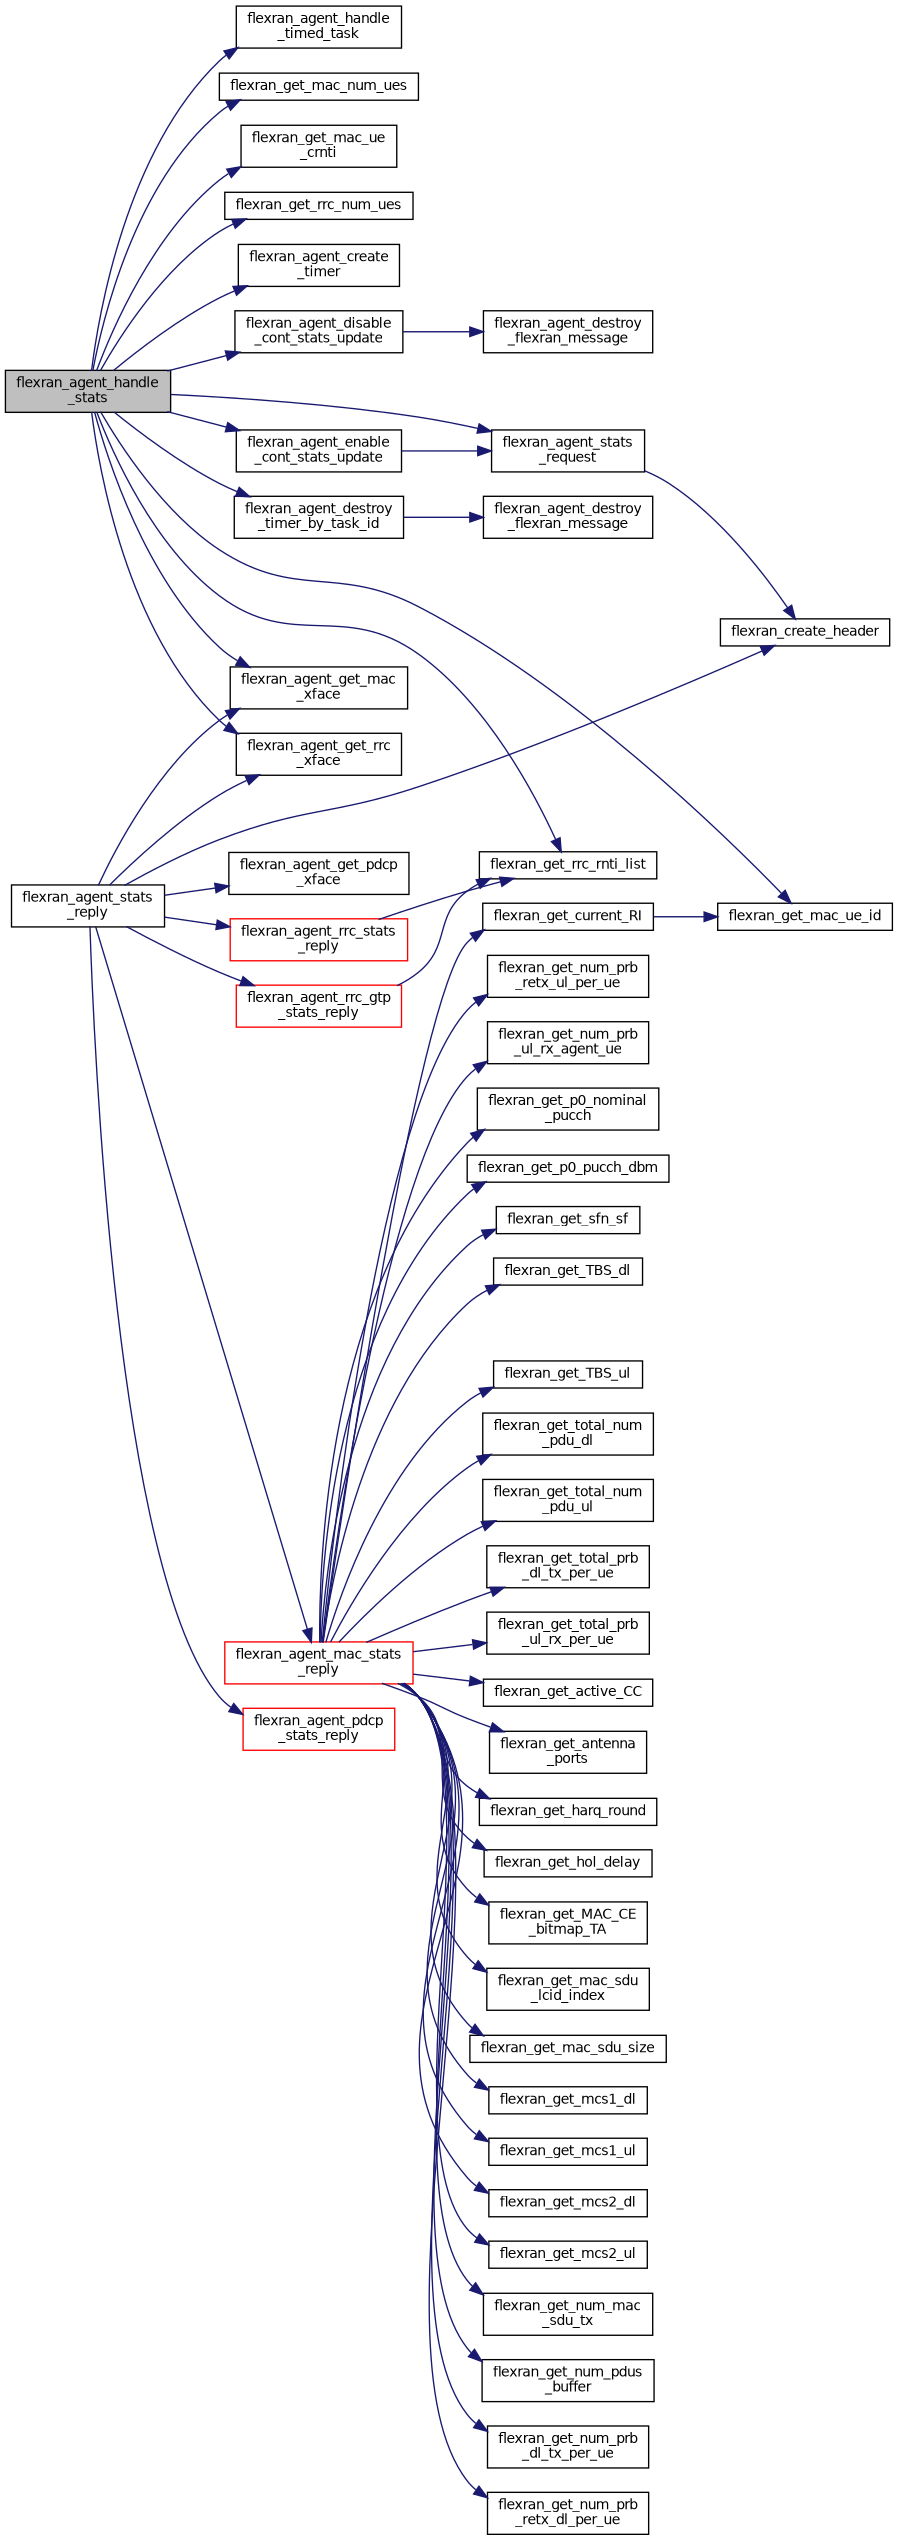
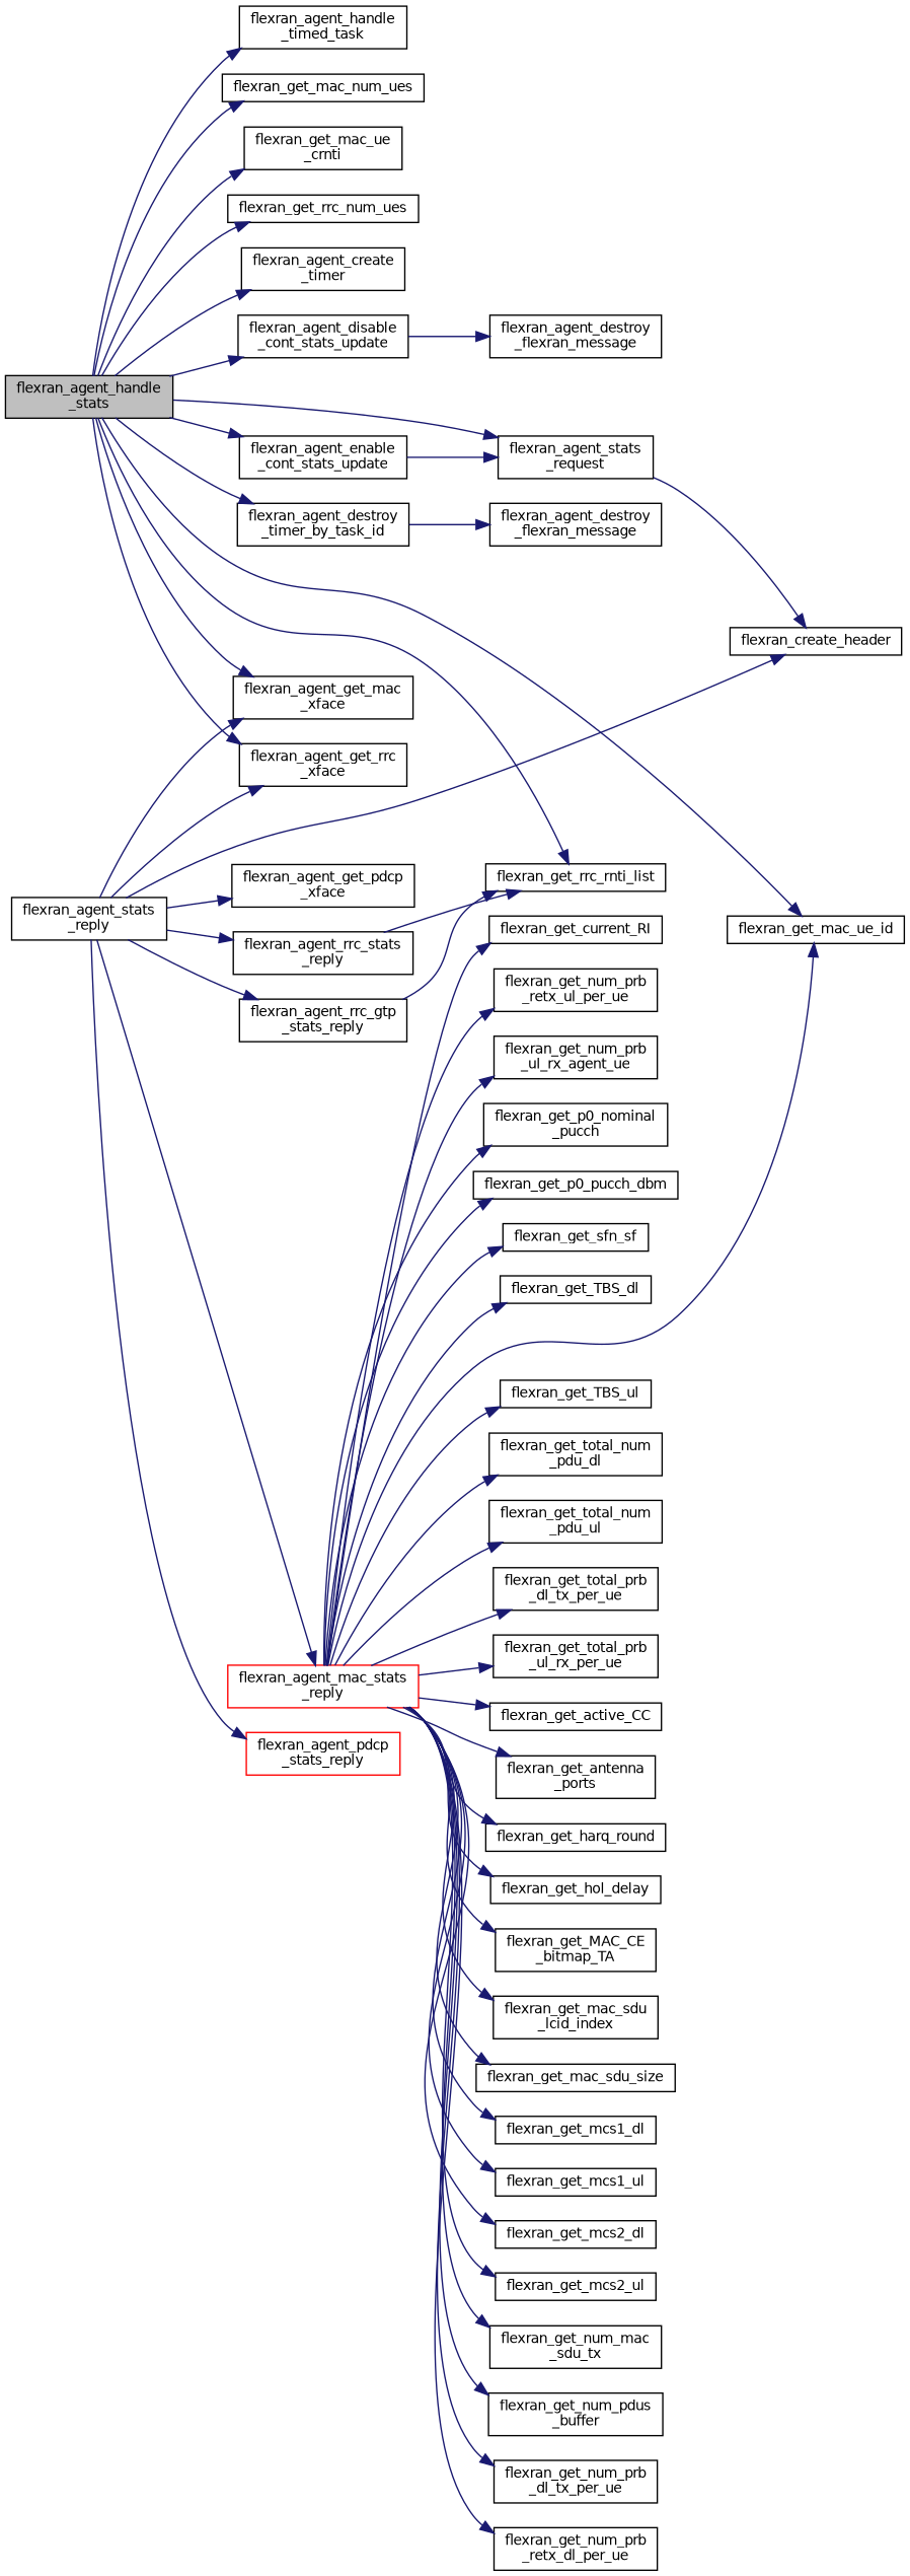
  digraph {
    rankdir=LR
    node [color=black fillcolor=white fontname=Helvetica fontsize=10 shape=record style=filled]
    edge [color=midnightblue fontname=Helvetica fontsize=10 labelfontname=Helvetica labelfontsize=10 style=solid]
    n1 [fillcolor=grey75 fontcolor=black height=0.2 label="flexran_agent_handle\l_stats" width=0.4]
    n2 [height=0.2 label="flexran_agent_create\l_timer" width=0.4]
    n3 [height=0.2 label="flexran_agent_destroy\l_timer_by_task_id" width=0.4]
    n4 [height=0.2 label="flexran_agent_disable\l_cont_stats_update" width=0.4]
    n5 [height=0.2 label="flexran_agent_enable\l_cont_stats_update" width=0.4]
    n6 [height=0.2 label="flexran_agent_stats\l_request" width=0.4]
    n7 [height=0.2 label="flexran_agent_get_mac\l_xface" width=0.4]
    n8 [height=0.2 label="flexran_agent_get_rrc\l_xface" width=0.4]
    n9 [height=0.2 label="flexran_agent_handle\l_timed_task" width=0.4]
    n10 [height=0.2 label=flexran_get_mac_ue_id width=0.4]
    n11 [height=0.2 label=flexran_get_rrc_rnti_list width=0.4]
    n12 [height=0.2 label=flexran_get_mac_num_ues width=0.4]
    n13 [height=0.2 label="flexran_get_mac_ue\l_crnti" width=0.4]
    n14 [height=0.2 label=flexran_get_rrc_num_ues width=0.4]
    n15 [height=0.2 label="flexran_agent_destroy\l_flexran_message" width=0.4]
    n16 [height=0.2 label="flexran_agent_destroy\l_flexran_message" width=0.4]
    n17 [height=0.2 label=flexran_create_header width=0.4]
    n18 [height=0.2 label="flexran_agent_stats\l_reply" width=0.4]
    n19 [height=0.2 label="flexran_agent_get_pdcp\l_xface" width=0.4]
    n20 [color=red height=0.2 label="flexran_agent_mac_stats\l_reply" width=0.4]
    n21 [color=red height=0.2 label="flexran_agent_pdcp\l_stats_reply" width=0.4]
-   n22 [color=red height=0.2 label="flexran_agent_rrc_gtp\l_stats_reply" width=0.4]
-   n23 [color=red height=0.2 label="flexran_agent_rrc_stats\l_reply" width=0.4]
+   n22 [height=0.2 label="flexran_agent_rrc_gtp\l_stats_reply" width=0.4]
+   n23 [height=0.2 label="flexran_agent_rrc_stats\l_reply" width=0.4]
    n24 [height=0.2 label=flexran_get_active_CC width=0.4]
    n25 [height=0.2 label="flexran_get_antenna\l_ports" width=0.4]
    n26 [height=0.2 label=flexran_get_current_RI width=0.4]
    n27 [height=0.2 label=flexran_get_harq_round width=0.4]
    n28 [height=0.2 label=flexran_get_hol_delay width=0.4]
    n29 [height=0.2 label="flexran_get_MAC_CE\l_bitmap_TA" width=0.4]
    n30 [height=0.2 label="flexran_get_mac_sdu\l_lcid_index" width=0.4]
    n31 [height=0.2 label=flexran_get_mac_sdu_size width=0.4]
    n32 [height=0.2 label=flexran_get_mcs1_dl width=0.4]
    n33 [height=0.2 label=flexran_get_mcs1_ul width=0.4]
    n34 [height=0.2 label=flexran_get_mcs2_dl width=0.4]
    n35 [height=0.2 label=flexran_get_mcs2_ul width=0.4]
    n36 [height=0.2 label="flexran_get_num_mac\l_sdu_tx" width=0.4]
    n37 [height=0.2 label="flexran_get_num_pdus\l_buffer" width=0.4]
    n38 [height=0.2 label="flexran_get_num_prb\l_dl_tx_per_ue" width=0.4]
    n39 [height=0.2 label="flexran_get_num_prb\l_retx_dl_per_ue" width=0.4]
    n40 [height=0.2 label="flexran_get_num_prb\l_retx_ul_per_ue" width=0.4]
    n41 [height=0.2 label="flexran_get_num_prb\l_ul_rx_agent_ue" width=0.4]
    n42 [height=0.2 label="flexran_get_p0_nominal\l_pucch" width=0.4]
    n43 [height=0.2 label=flexran_get_p0_pucch_dbm width=0.4]
    n44 [height=0.2 label=flexran_get_sfn_sf width=0.4]
    n45 [height=0.2 label=flexran_get_TBS_dl width=0.4]
    n46 [height=0.2 label=flexran_get_TBS_ul width=0.4]
    n47 [height=0.2 label="flexran_get_total_num\l_pdu_dl" width=0.4]
    n48 [height=0.2 label="flexran_get_total_num\l_pdu_ul" width=0.4]
    n49 [height=0.2 label="flexran_get_total_prb\l_dl_tx_per_ue" width=0.4]
    n50 [height=0.2 label="flexran_get_total_prb\l_ul_rx_per_ue" width=0.4]
    n1 -> n2
    n1 -> n3
    n1 -> n4
    n1 -> n5
    n1 -> n6
    n1 -> n7
    n1 -> n8
    n1 -> n9
    n1 -> n10
    n1 -> n11
    n1 -> n12
    n1 -> n13
    n1 -> n14
    n3 -> n15
    n4 -> n16
    n5 -> n6
    n6 -> n17
    n18 -> n7
    n18 -> n8
    n18 -> n17
    n18 -> n19
    n18 -> n20
    n18 -> n21
    n18 -> n22
    n18 -> n23
-   n26 -> n10
+   n20 -> n10
    n20 -> n24
    n20 -> n25
    n20 -> n26
    n20 -> n27
    n20 -> n28
    n20 -> n29
    n20 -> n30
    n20 -> n31
    n20 -> n32
    n20 -> n33
    n20 -> n34
    n20 -> n35
    n20 -> n36
    n20 -> n37
    n20 -> n38
    n20 -> n39
    n20 -> n40
    n20 -> n41
    n20 -> n42
    n20 -> n43
    n20 -> n44
    n20 -> n45
    n20 -> n46
    n20 -> n47
    n20 -> n48
    n20 -> n49
    n20 -> n50
    n22 -> n11
    n23 -> n11
  }
